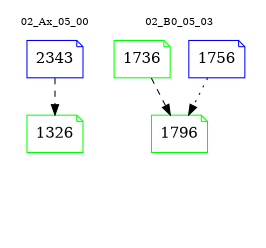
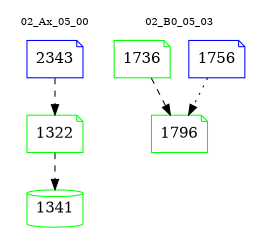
  digraph {
    node [color=green shape=note]
    edge [color=black style=dashed]
    n1 [color=blue label=2343]
-   n2 [label=1326]
+   n2 [label=1322]
+   n3 [label=1341 shape=cylinder]
    n4 [color=blue label=1756]
    n5 [label=1736]
    n6 [label=1796]
    subgraph cluster_1 {
      color=white
      fontsize=10
      label="02_Ax_05_00"
      n1
      n2
+     n3
    }
    subgraph cluster_2 {
      color=white
      fontsize=10
      label="02_B0_05_03"
      n4
      n5
      n6
    }
    n1 -> n2
+   n2 -> n3
    n4 -> n6 [style=dotted]
    n5 -> n6
  }
